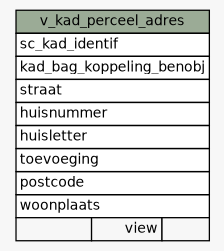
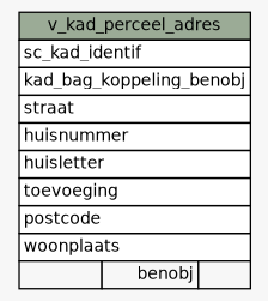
  digraph {
    bgcolor="#f7f7f7"
    fontname=Helvetica
    fontsize=11
    nodesep=0.18
    rankdir=RL
    ranksep=0.46
-   n1 [fontname=Helvetica fontsize=11 label=<     <TABLE BORDER="0" CELLBORDER="1" CELLSPACING="0" BGCOLOR="#ffffff">       <TR><TD COLSPAN="3" BGCOLOR="#9bab96" ALIGN="CENTER">v_kad_perceel_adres</TD></TR>       <TR><TD PORT="sc_kad_identif" COLSPAN="3" ALIGN="LEFT">sc_kad_identif</TD></TR>       <TR><TD PORT="kad_bag_koppeling_benobj" COLSPAN="3" ALIGN="LEFT">kad_bag_koppeling_benobj</TD></TR>       <TR><TD PORT="straat" COLSPAN="3" ALIGN="LEFT">straat</TD></TR>       <TR><TD PORT="huisnummer" COLSPAN="3" ALIGN="LEFT">huisnummer</TD></TR>       <TR><TD PORT="huisletter" COLSPAN="3" ALIGN="LEFT">huisletter</TD></TR>       <TR><TD PORT="toevoeging" COLSPAN="3" ALIGN="LEFT">toevoeging</TD></TR>       <TR><TD PORT="postcode" COLSPAN="3" ALIGN="LEFT">postcode</TD></TR>       <TR><TD PORT="woonplaats" COLSPAN="3" ALIGN="LEFT">woonplaats</TD></TR>       <TR><TD ALIGN="LEFT" BGCOLOR="#f7f7f7">  </TD><TD ALIGN="RIGHT" BGCOLOR="#f7f7f7">view</TD><TD ALIGN="RIGHT" BGCOLOR="#f7f7f7">  </TD></TR>     </TABLE>> shape=plaintext]
+   n1 [fontname=Helvetica fontsize=11 label=<     <TABLE BORDER="0" CELLBORDER="1" CELLSPACING="0" BGCOLOR="#ffffff">       <TR><TD COLSPAN="3" BGCOLOR="#9bab96" ALIGN="CENTER">v_kad_perceel_adres</TD></TR>       <TR><TD PORT="sc_kad_identif" COLSPAN="3" ALIGN="LEFT">sc_kad_identif</TD></TR>       <TR><TD PORT="kad_bag_koppeling_benobj" COLSPAN="3" ALIGN="LEFT">kad_bag_koppeling_benobj</TD></TR>       <TR><TD PORT="straat" COLSPAN="3" ALIGN="LEFT">straat</TD></TR>       <TR><TD PORT="huisnummer" COLSPAN="3" ALIGN="LEFT">huisnummer</TD></TR>       <TR><TD PORT="huisletter" COLSPAN="3" ALIGN="LEFT">huisletter</TD></TR>       <TR><TD PORT="toevoeging" COLSPAN="3" ALIGN="LEFT">toevoeging</TD></TR>       <TR><TD PORT="postcode" COLSPAN="3" ALIGN="LEFT">postcode</TD></TR>       <TR><TD PORT="woonplaats" COLSPAN="3" ALIGN="LEFT">woonplaats</TD></TR>       <TR><TD ALIGN="LEFT" BGCOLOR="#f7f7f7">  </TD><TD ALIGN="RIGHT" BGCOLOR="#f7f7f7">benobj</TD><TD ALIGN="RIGHT" BGCOLOR="#f7f7f7">  </TD></TR>     </TABLE>> shape=plaintext]
  }
